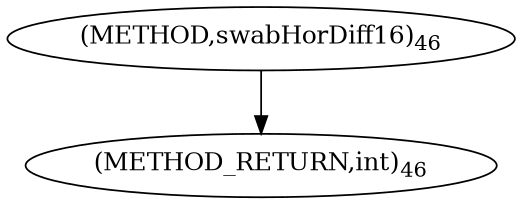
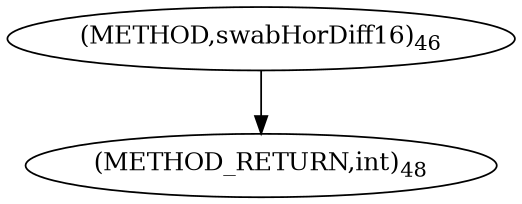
  digraph {
    n1 [label=<(METHOD,swabHorDiff16)<SUB>46</SUB>>]
-   n2 [label=<(METHOD_RETURN,int)<SUB>46</SUB>>]
+   n2 [label=<(METHOD_RETURN,int)<SUB>48</SUB>>]
    n1 -> n2
  }
